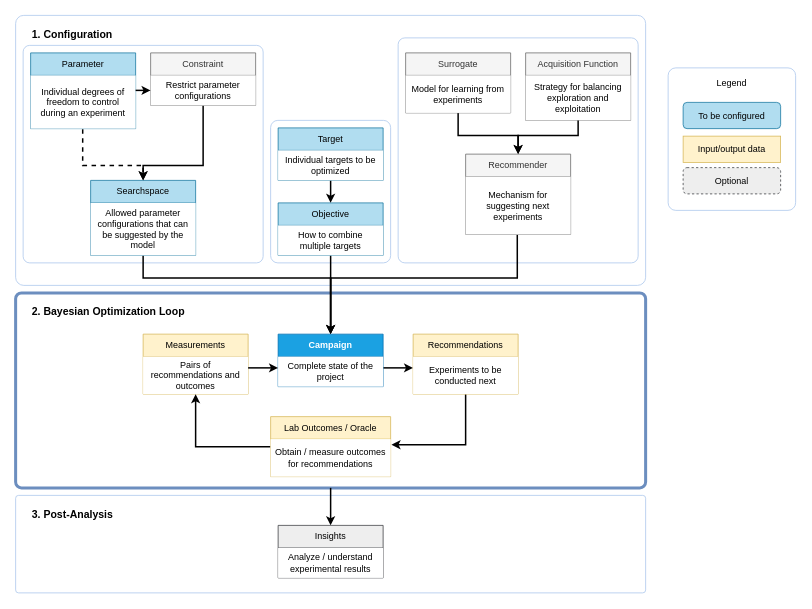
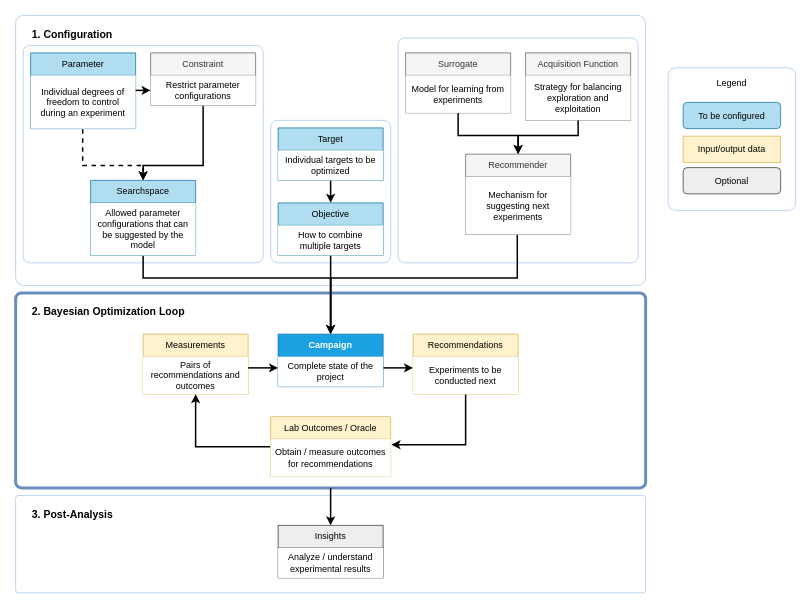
  <mxCell id="0" />
  <mxCell id="1" parent="0" />
  <mxCell id="2" value="" style="rounded=1;whiteSpace=wrap;html=1;fillColor=none;strokeColor=light-dark(#a9c4eb, #babdc0);arcSize=6;" parent="1" vertex="1"><mxGeometry x="890" y="90" width="170" height="190" as="geometry" /></mxCell>
  <mxCell id="3" value="" style="rounded=1;whiteSpace=wrap;html=1;fillColor=none;strokeColor=#A9C4EB;arcSize=3;perimeterSpacing=0;" parent="1" vertex="1"><mxGeometry x="20" y="20" width="840" height="360" as="geometry" /></mxCell>
  <mxCell id="4" value="" style="rounded=1;whiteSpace=wrap;html=1;fillColor=none;strokeColor=#A9C4EB;arcSize=6;" parent="1" vertex="1"><mxGeometry x="360" y="160" width="160" height="190" as="geometry" /></mxCell>
  <mxCell id="5" value="" style="rounded=1;whiteSpace=wrap;html=1;fillColor=none;strokeColor=#A9C4EB;arcSize=3;" parent="1" vertex="1"><mxGeometry x="530" y="50" width="320" height="300" as="geometry" /></mxCell>
  <mxCell id="6" value="" style="rounded=1;whiteSpace=wrap;html=1;fillColor=none;strokeColor=#A9C4EB;arcSize=3;" parent="1" vertex="1"><mxGeometry x="30" y="60" width="320" height="290" as="geometry" /></mxCell>
  <mxCell id="7" value="" style="rounded=1;whiteSpace=wrap;html=1;fillColor=none;strokeColor=#A9C4EB;arcSize=3;" parent="1" vertex="1"><mxGeometry x="20" y="660" width="840" height="130" as="geometry" /></mxCell>
  <mxCell id="8" value="" style="rounded=1;whiteSpace=wrap;html=1;arcSize=3;strokeWidth=4;fillColor=none;strokeColor=#6c8ebf;" parent="1" vertex="1"><mxGeometry x="20" y="390" width="840" height="260" as="geometry" /></mxCell>
  <mxCell id="9" style="edgeStyle=orthogonalEdgeStyle;rounded=0;orthogonalLoop=1;jettySize=auto;html=1;strokeWidth=2;entryX=0.5;entryY=0;entryDx=0;entryDy=0;" parent="1" source="10" target="14" edge="1"><mxGeometry relative="1" as="geometry"><Array as="points"><mxPoint x="190" y="370" /><mxPoint x="440" y="370" /></Array></mxGeometry></mxCell>
  <mxCell id="10" value="Searchspace" style="swimlane;fontStyle=0;childLayout=stackLayout;horizontal=1;startSize=30;horizontalStack=0;resizeParent=1;resizeParentMax=0;resizeLast=0;collapsible=1;marginBottom=0;whiteSpace=wrap;html=1;fillColor=#b1ddf0;strokeColor=#10739e;" parent="1" vertex="1"><mxGeometry x="120" y="240" width="140" height="100" as="geometry" /></mxCell>
  <mxCell id="11" value="Allowed parameter configurations that can be suggested by the model" style="text;strokeColor=none;fillColor=default;align=center;verticalAlign=middle;spacingLeft=4;spacingRight=4;overflow=hidden;points=[[0,0.5],[1,0.5]];portConstraint=eastwest;rotatable=0;whiteSpace=wrap;html=1;" parent="10" vertex="1"><mxGeometry y="30" width="140" height="70" as="geometry" /></mxCell>
  <mxCell id="12" style="edgeStyle=orthogonalEdgeStyle;rounded=0;orthogonalLoop=1;jettySize=auto;html=1;strokeWidth=2;" parent="1" source="14" target="26" edge="1"><mxGeometry relative="1" as="geometry"><Array as="points"><mxPoint x="530" y="490" /><mxPoint x="530" y="490" /></Array></mxGeometry></mxCell>
  <mxCell id="13" style="edgeStyle=orthogonalEdgeStyle;rounded=0;orthogonalLoop=1;jettySize=auto;html=1;exitX=0.5;exitY=1;exitDx=0;exitDy=0;strokeWidth=2;entryX=0.5;entryY=0;entryDx=0;entryDy=0;" parent="1" source="8" target="37" edge="1"><mxGeometry relative="1" as="geometry"><Array as="points"><mxPoint x="440" y="670" /><mxPoint x="440" y="670" /></Array></mxGeometry></mxCell>
  <mxCell id="14" value="&lt;b&gt;Campaign&lt;/b&gt;" style="swimlane;fontStyle=0;childLayout=stackLayout;horizontal=1;startSize=30;horizontalStack=0;resizeParent=1;resizeParentMax=0;resizeLast=0;collapsible=1;marginBottom=0;whiteSpace=wrap;html=1;fillColor=#1ba1e2;strokeColor=#006EAF;fontColor=#ffffff;" parent="1" vertex="1"><mxGeometry x="370" y="445" width="140" height="70" as="geometry" /></mxCell>
  <mxCell id="15" value="Complete state of the project" style="text;strokeColor=none;fillColor=default;align=center;verticalAlign=middle;spacingLeft=4;spacingRight=4;overflow=hidden;points=[[0,0.5],[1,0.5]];portConstraint=eastwest;rotatable=0;whiteSpace=wrap;html=1;" parent="14" vertex="1"><mxGeometry y="30" width="140" height="40" as="geometry" /></mxCell>
  <mxCell id="16" style="edgeStyle=orthogonalEdgeStyle;rounded=0;orthogonalLoop=1;jettySize=auto;html=1;strokeWidth=2;entryX=0.5;entryY=0;entryDx=0;entryDy=0;" parent="1" source="17" target="14" edge="1"><mxGeometry relative="1" as="geometry"><Array as="points"><mxPoint x="440" y="410" /><mxPoint x="440" y="410" /></Array><mxPoint x="370" y="445" as="targetPoint" /></mxGeometry></mxCell>
  <mxCell id="17" value="Objective" style="swimlane;fontStyle=0;childLayout=stackLayout;horizontal=1;startSize=30;horizontalStack=0;resizeParent=1;resizeParentMax=0;resizeLast=0;collapsible=1;marginBottom=0;whiteSpace=wrap;html=1;fillColor=#b1ddf0;strokeColor=#10739e;" parent="1" vertex="1"><mxGeometry x="370" y="270" width="140" height="70" as="geometry" /></mxCell>
  <mxCell id="18" value="How to combine multiple targets" style="text;strokeColor=none;fillColor=default;align=center;verticalAlign=middle;spacingLeft=4;spacingRight=4;overflow=hidden;points=[[0,0.5],[1,0.5]];portConstraint=eastwest;rotatable=0;whiteSpace=wrap;html=1;" parent="17" vertex="1"><mxGeometry y="30" width="140" height="40" as="geometry" /></mxCell>
  <mxCell id="19" style="edgeStyle=orthogonalEdgeStyle;rounded=0;orthogonalLoop=1;jettySize=auto;html=1;entryX=0.5;entryY=0;entryDx=0;entryDy=0;strokeWidth=2;exitX=0.492;exitY=1.008;exitDx=0;exitDy=0;exitPerimeter=0;" parent="1" source="21" target="14" edge="1"><mxGeometry relative="1" as="geometry"><Array as="points"><mxPoint x="689" y="370" /><mxPoint x="440" y="370" /></Array><mxPoint x="750" y="335" as="sourcePoint" /></mxGeometry></mxCell>
  <mxCell id="20" value="Recommender" style="swimlane;fontStyle=0;childLayout=stackLayout;horizontal=1;startSize=30;horizontalStack=0;resizeParent=1;resizeParentMax=0;resizeLast=0;collapsible=1;marginBottom=0;whiteSpace=wrap;html=1;fillColor=#f5f5f5;strokeColor=#666666;fontColor=#333333;" parent="1" vertex="1"><mxGeometry x="620" y="205" width="140" height="107" as="geometry" /></mxCell>
  <mxCell id="21" value="Mechanism for suggesting next experiments" style="text;strokeColor=none;fillColor=default;align=center;verticalAlign=middle;spacingLeft=4;spacingRight=4;overflow=hidden;points=[[0,0.5],[1,0.5]];portConstraint=eastwest;rotatable=0;whiteSpace=wrap;html=1;" parent="20" vertex="1"><mxGeometry y="30" width="140" height="77" as="geometry" /></mxCell>
  <mxCell id="22" value="Measurements" style="swimlane;fontStyle=0;childLayout=stackLayout;horizontal=1;startSize=30;horizontalStack=0;resizeParent=1;resizeParentMax=0;resizeLast=0;collapsible=1;marginBottom=0;whiteSpace=wrap;html=1;fillColor=#fff2cc;strokeColor=#d6b656;" parent="1" vertex="1"><mxGeometry x="190" y="445" width="140" height="80" as="geometry" /></mxCell>
  <mxCell id="23" value="Pairs of recommendations and outcomes" style="text;strokeColor=none;fillColor=default;align=center;verticalAlign=middle;spacingLeft=4;spacingRight=4;overflow=hidden;points=[[0,0.5],[1,0.5]];portConstraint=eastwest;rotatable=0;whiteSpace=wrap;html=1;" parent="22" vertex="1"><mxGeometry y="30" width="140" height="50" as="geometry" /></mxCell>
  <mxCell id="24" style="edgeStyle=orthogonalEdgeStyle;rounded=0;orthogonalLoop=1;jettySize=auto;html=1;strokeWidth=2;" parent="1" source="23" target="14" edge="1"><mxGeometry relative="1" as="geometry"><Array as="points"><mxPoint x="350" y="490" /><mxPoint x="350" y="490" /></Array></mxGeometry></mxCell>
  <mxCell id="25" style="edgeStyle=orthogonalEdgeStyle;rounded=0;orthogonalLoop=1;jettySize=auto;html=1;entryX=1.007;entryY=0.149;entryDx=0;entryDy=0;strokeWidth=2;entryPerimeter=0;" parent="1" source="26" target="30" edge="1"><mxGeometry relative="1" as="geometry" /></mxCell>
  <mxCell id="26" value="Recommendations" style="swimlane;fontStyle=0;childLayout=stackLayout;horizontal=1;startSize=30;horizontalStack=0;resizeParent=1;resizeParentMax=0;resizeLast=0;collapsible=1;marginBottom=0;whiteSpace=wrap;html=1;fillColor=#fff2cc;strokeColor=#d6b656;" parent="1" vertex="1"><mxGeometry x="550" y="445" width="140" height="80" as="geometry" /></mxCell>
  <mxCell id="27" value="Experiments to be conducted next" style="text;align=center;verticalAlign=middle;spacingLeft=4;spacingRight=4;overflow=hidden;points=[[0,0.5],[1,0.5]];portConstraint=eastwest;rotatable=0;whiteSpace=wrap;html=1;fillColor=default;" parent="26" vertex="1"><mxGeometry y="30" width="140" height="50" as="geometry" /></mxCell>
  <mxCell id="28" style="edgeStyle=orthogonalEdgeStyle;rounded=0;orthogonalLoop=1;jettySize=auto;html=1;strokeWidth=2;" parent="1" source="29" target="22" edge="1"><mxGeometry relative="1" as="geometry" /></mxCell>
  <mxCell id="29" value="Lab Outcomes / Oracle" style="swimlane;fontStyle=0;childLayout=stackLayout;horizontal=1;startSize=30;horizontalStack=0;resizeParent=1;resizeParentMax=0;resizeLast=0;collapsible=1;marginBottom=0;whiteSpace=wrap;html=1;fillColor=#fff2cc;strokeColor=#d6b656;" parent="1" vertex="1"><mxGeometry x="360" y="555" width="160" height="80" as="geometry" /></mxCell>
  <mxCell id="30" value="Obtain / measure outcomes for recommendations" style="text;strokeColor=none;fillColor=default;align=center;verticalAlign=middle;spacingLeft=4;spacingRight=4;overflow=hidden;points=[[0,0.5],[1,0.5]];portConstraint=eastwest;rotatable=0;whiteSpace=wrap;html=1;" parent="29" vertex="1"><mxGeometry y="30" width="160" height="50" as="geometry" /></mxCell>
  <mxCell id="31" style="edgeStyle=orthogonalEdgeStyle;rounded=0;orthogonalLoop=1;jettySize=auto;html=1;entryX=0.5;entryY=0;entryDx=0;entryDy=0;strokeWidth=2;exitX=0.496;exitY=1.012;exitDx=0;exitDy=0;exitPerimeter=0;dashed=1;" parent="1" source="33" target="10" edge="1"><mxGeometry relative="1" as="geometry"><Array as="points"><mxPoint x="109" y="220" /><mxPoint x="190" y="220" /></Array></mxGeometry></mxCell>
  <mxCell id="32" value="Parameter" style="swimlane;fontStyle=0;childLayout=stackLayout;horizontal=1;startSize=30;horizontalStack=0;resizeParent=1;resizeParentMax=0;resizeLast=0;collapsible=1;marginBottom=0;whiteSpace=wrap;html=1;fillColor=#b1ddf0;strokeColor=#10739e;gradientDirection=radial;" parent="1" vertex="1"><mxGeometry x="40" y="70" width="140" height="101" as="geometry" /></mxCell>
  <mxCell id="33" value="Individual degrees of freedom to control during an experiment" style="text;strokeColor=none;fillColor=default;align=center;verticalAlign=middle;spacingLeft=4;spacingRight=4;overflow=hidden;points=[[0,0.5],[1,0.5]];portConstraint=eastwest;rotatable=0;whiteSpace=wrap;html=1;" parent="32" vertex="1"><mxGeometry y="30" width="140" height="71" as="geometry" /></mxCell>
  <mxCell id="34" style="edgeStyle=orthogonalEdgeStyle;rounded=0;orthogonalLoop=1;jettySize=auto;html=1;entryX=0.5;entryY=0;entryDx=0;entryDy=0;strokeWidth=2;" parent="1" source="35" target="10" edge="1"><mxGeometry relative="1" as="geometry"><Array as="points"><mxPoint x="270" y="220" /><mxPoint x="190" y="220" /></Array></mxGeometry></mxCell>
  <mxCell id="35" value="Constraint" style="swimlane;fontStyle=0;childLayout=stackLayout;horizontal=1;startSize=30;horizontalStack=0;resizeParent=1;resizeParentMax=0;resizeLast=0;collapsible=1;marginBottom=0;whiteSpace=wrap;html=1;fillColor=#f5f5f5;strokeColor=#666666;fontColor=#333333;" parent="1" vertex="1"><mxGeometry x="200" y="70" width="140" height="70" as="geometry" /></mxCell>
  <mxCell id="36" value="Restrict parameter configurations" style="text;strokeColor=none;fillColor=default;align=center;verticalAlign=middle;spacingLeft=4;spacingRight=4;overflow=hidden;points=[[0,0.5],[1,0.5]];portConstraint=eastwest;rotatable=0;whiteSpace=wrap;html=1;" parent="35" vertex="1"><mxGeometry y="30" width="140" height="40" as="geometry" /></mxCell>
  <mxCell id="37" value="Insights" style="swimlane;fontStyle=0;childLayout=stackLayout;horizontal=1;startSize=30;horizontalStack=0;resizeParent=1;resizeParentMax=0;resizeLast=0;collapsible=1;marginBottom=0;whiteSpace=wrap;html=1;fillColor=#eeeeee;strokeColor=#36393d;" parent="1" vertex="1"><mxGeometry x="370" y="700" width="140" height="70" as="geometry" /></mxCell>
  <mxCell id="38" value="Analyze / understand experimental results" style="text;strokeColor=none;fillColor=default;align=center;verticalAlign=middle;spacingLeft=4;spacingRight=4;overflow=hidden;points=[[0,0.5],[1,0.5]];portConstraint=eastwest;rotatable=0;whiteSpace=wrap;html=1;" parent="37" vertex="1"><mxGeometry y="30" width="140" height="40" as="geometry" /></mxCell>
  <mxCell id="39" style="edgeStyle=orthogonalEdgeStyle;rounded=0;orthogonalLoop=1;jettySize=auto;html=1;strokeWidth=2;" parent="1" source="40" target="17" edge="1"><mxGeometry relative="1" as="geometry"><Array as="points"><mxPoint x="440" y="250" /><mxPoint x="440" y="250" /></Array></mxGeometry></mxCell>
  <mxCell id="40" value="Target" style="swimlane;fontStyle=0;childLayout=stackLayout;horizontal=1;startSize=30;horizontalStack=0;resizeParent=1;resizeParentMax=0;resizeLast=0;collapsible=1;marginBottom=0;whiteSpace=wrap;html=1;fillColor=#b1ddf0;strokeColor=#10739e;" parent="1" vertex="1"><mxGeometry x="370" y="170" width="140" height="70" as="geometry" /></mxCell>
  <mxCell id="41" value="Individual targets to be optimized" style="text;strokeColor=none;fillColor=default;align=center;verticalAlign=middle;spacingLeft=4;spacingRight=4;overflow=hidden;points=[[0,0.5],[1,0.5]];portConstraint=eastwest;rotatable=0;whiteSpace=wrap;html=1;" parent="40" vertex="1"><mxGeometry y="30" width="140" height="40" as="geometry" /></mxCell>
  <mxCell id="42" value="&lt;b&gt;&lt;font style=&quot;font-size: 14px;&quot;&gt;1. Configuration&lt;/font&gt;&lt;/b&gt;" style="text;html=1;align=left;verticalAlign=middle;whiteSpace=wrap;rounded=0;" parent="1" vertex="1"><mxGeometry x="40" y="30" width="122.5" height="30" as="geometry" /></mxCell>
  <mxCell id="43" value="&lt;b&gt;&lt;font style=&quot;font-size: 14px;&quot;&gt;2. Bayesian Optimization L&lt;/font&gt;&lt;/b&gt;&lt;b style=&quot;background-color: transparent; color: light-dark(rgb(0, 0, 0), rgb(255, 255, 255));&quot;&gt;&lt;font style=&quot;font-size: 14px;&quot;&gt;oop&lt;/font&gt;&lt;/b&gt;" style="text;html=1;align=left;verticalAlign=middle;whiteSpace=wrap;rounded=0;" parent="1" vertex="1"><mxGeometry x="40" y="400" width="230" height="30" as="geometry" /></mxCell>
  <mxCell id="44" value="&lt;b&gt;&lt;font style=&quot;font-size: 14px;&quot;&gt;3. Post-Analysis&lt;/font&gt;&lt;/b&gt;" style="text;html=1;align=left;verticalAlign=middle;whiteSpace=wrap;rounded=0;" parent="1" vertex="1"><mxGeometry x="40" y="670" width="140" height="30" as="geometry" /></mxCell>
  <mxCell id="45" style="edgeStyle=orthogonalEdgeStyle;rounded=0;orthogonalLoop=1;jettySize=auto;html=1;entryX=0;entryY=0.5;entryDx=0;entryDy=0;strokeWidth=2;" parent="1" source="33" target="36" edge="1"><mxGeometry relative="1" as="geometry"><Array as="points"><mxPoint x="190" y="120" /><mxPoint x="190" y="120" /></Array></mxGeometry></mxCell>
  <mxCell id="46" style="edgeStyle=orthogonalEdgeStyle;rounded=0;orthogonalLoop=1;jettySize=auto;html=1;entryX=0.5;entryY=0;entryDx=0;entryDy=0;strokeWidth=2;" parent="1" source="47" edge="1"><mxGeometry relative="1" as="geometry"><Array as="points"><mxPoint x="610" y="180" /><mxPoint x="690" y="180" /></Array><mxPoint x="690" y="205" as="targetPoint" /></mxGeometry></mxCell>
  <mxCell id="47" value="Surrogate" style="swimlane;fontStyle=0;childLayout=stackLayout;horizontal=1;startSize=30;horizontalStack=0;resizeParent=1;resizeParentMax=0;resizeLast=0;collapsible=1;marginBottom=0;whiteSpace=wrap;html=1;fillColor=#f5f5f5;strokeColor=#666666;fontColor=#333333;" parent="1" vertex="1"><mxGeometry x="540" y="70" width="140" height="80" as="geometry" /></mxCell>
  <mxCell id="48" value="Model for learning from experiments" style="text;align=center;verticalAlign=middle;spacingLeft=4;spacingRight=4;overflow=hidden;points=[[0,0.5],[1,0.5]];portConstraint=eastwest;rotatable=0;whiteSpace=wrap;html=1;fillColor=default;" parent="47" vertex="1"><mxGeometry y="30" width="140" height="50" as="geometry" /></mxCell>
  <mxCell id="49" value="Acquisition Function" style="swimlane;fontStyle=0;childLayout=stackLayout;horizontal=1;startSize=30;horizontalStack=0;resizeParent=1;resizeParentMax=0;resizeLast=0;collapsible=1;marginBottom=0;whiteSpace=wrap;html=1;fillColor=#f5f5f5;strokeColor=#666666;fontColor=#333333;" parent="1" vertex="1"><mxGeometry x="700" y="70" width="140" height="90" as="geometry" /></mxCell>
  <mxCell id="50" value="Strategy for balancing exploration and exploitation" style="text;strokeColor=none;fillColor=default;align=center;verticalAlign=middle;spacingLeft=4;spacingRight=4;overflow=hidden;points=[[0,0.5],[1,0.5]];portConstraint=eastwest;rotatable=0;whiteSpace=wrap;html=1;" parent="49" vertex="1"><mxGeometry y="30" width="140" height="60" as="geometry" /></mxCell>
  <mxCell id="51" style="edgeStyle=orthogonalEdgeStyle;rounded=0;orthogonalLoop=1;jettySize=auto;html=1;entryX=0.5;entryY=0;entryDx=0;entryDy=0;strokeWidth=2;exitX=0.5;exitY=1;exitDx=0;exitDy=0;" parent="1" source="49" edge="1"><mxGeometry relative="1" as="geometry"><mxPoint x="640" y="150" as="sourcePoint" /><mxPoint x="690" y="205" as="targetPoint" /><Array as="points"><mxPoint x="770" y="180" /><mxPoint x="690" y="180" /></Array></mxGeometry></mxCell>
- <mxCell id="52" value="Optional" style="rounded=1;whiteSpace=wrap;html=1;fillColor=#eeeeee;strokeColor=#36393d;dashed=1;" parent="1" vertex="1"><mxGeometry x="910" y="223" width="130" height="35" as="geometry" /></mxCell>
+ <mxCell id="52" value="Optional" style="rounded=1;whiteSpace=wrap;html=1;fillColor=#eeeeee;strokeColor=#36393d;" parent="1" vertex="1"><mxGeometry x="910" y="223" width="130" height="35" as="geometry" /></mxCell>
  <mxCell id="53" value="To be configured" style="rounded=1;whiteSpace=wrap;html=1;fillColor=#b1ddf0;strokeColor=#10739e;" parent="1" vertex="1"><mxGeometry x="910" y="136" width="130" height="35" as="geometry" /></mxCell>
  <mxCell id="54" value="Legend" style="text;html=1;align=center;verticalAlign=middle;whiteSpace=wrap;rounded=0;" parent="1" vertex="1"><mxGeometry x="945" y="95" width="60" height="30" as="geometry" /></mxCell>
  <mxCell id="55" value="&lt;span style=&quot;font-weight: normal;&quot;&gt;Input/output data&lt;/span&gt;" style="whiteSpace=wrap;html=1;fillColor=#fff2cc;strokeColor=#d6b656;fontStyle=1;rounded=0;" parent="1" vertex="1"><mxGeometry x="910" y="181" width="130" height="35" as="geometry" /></mxCell>
